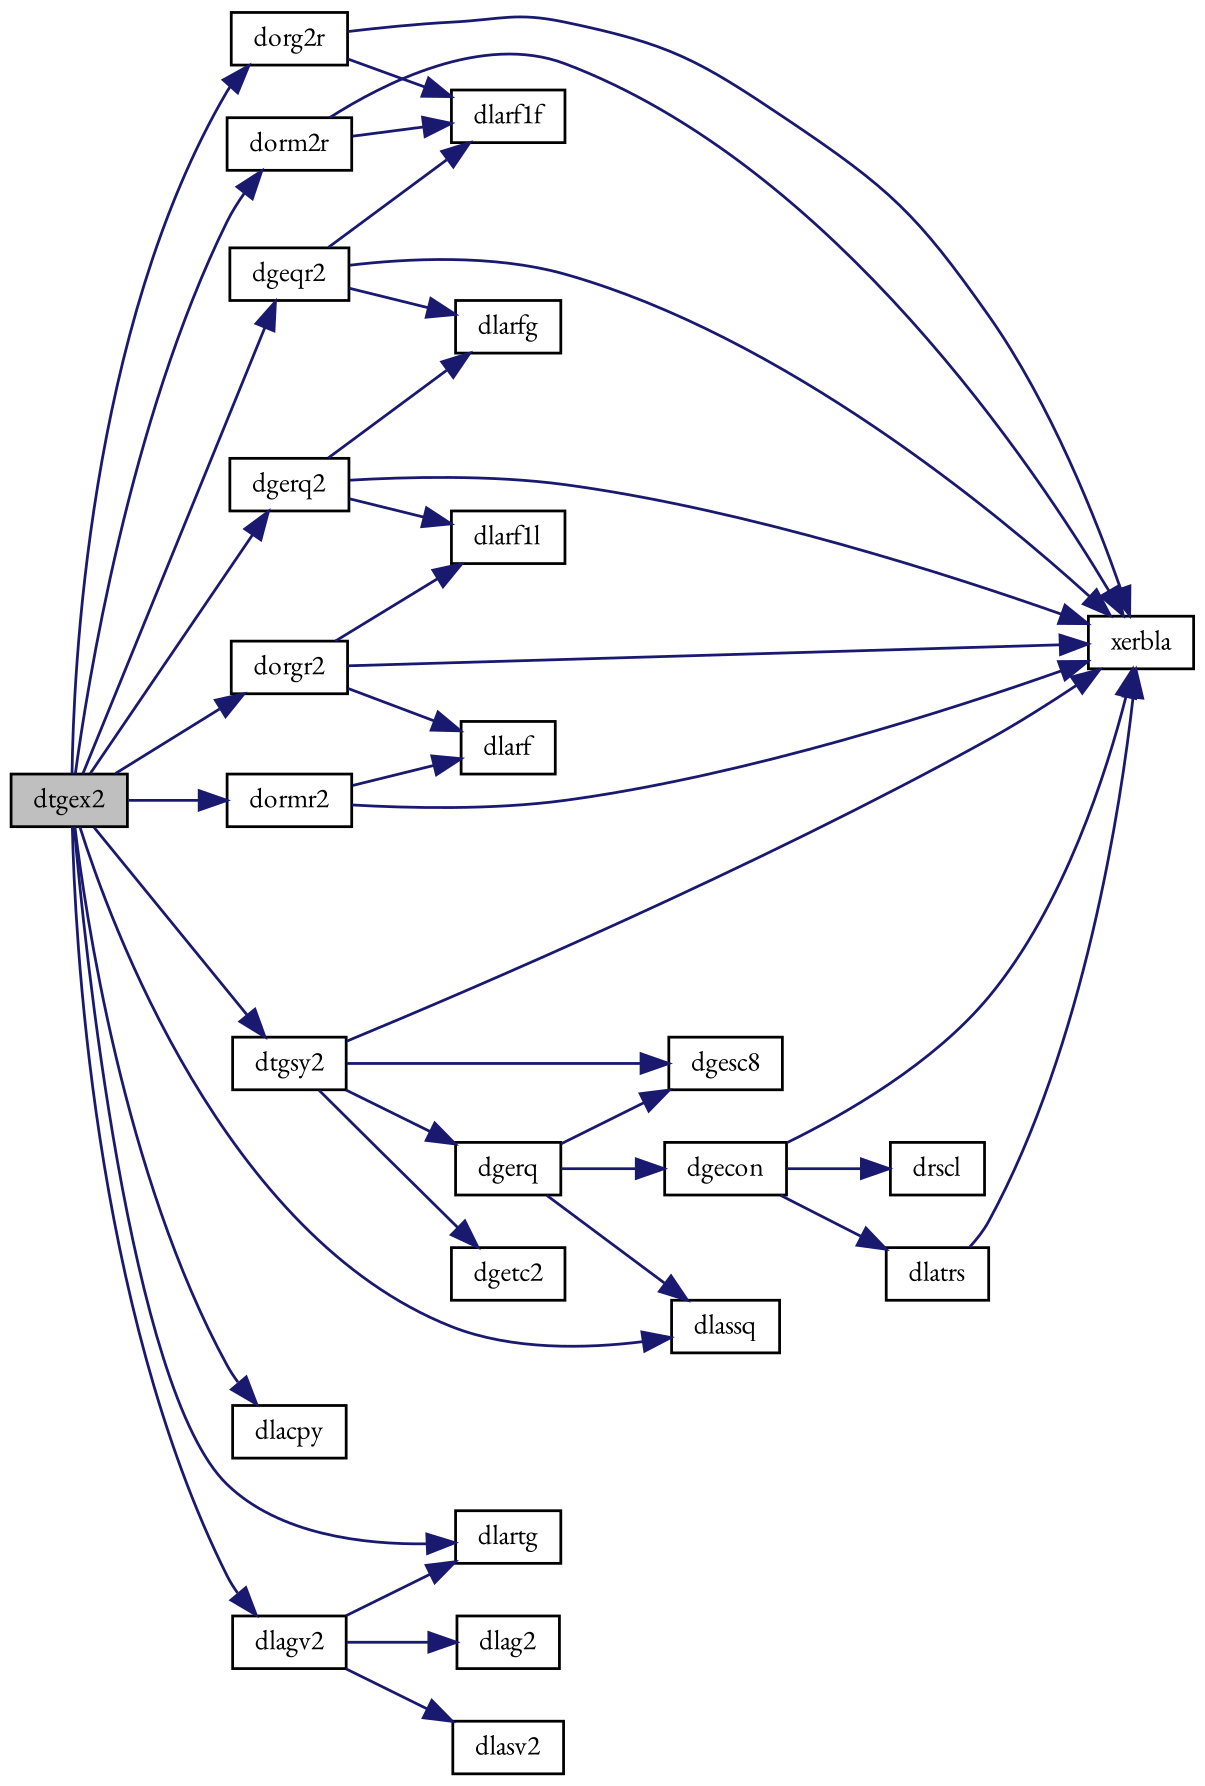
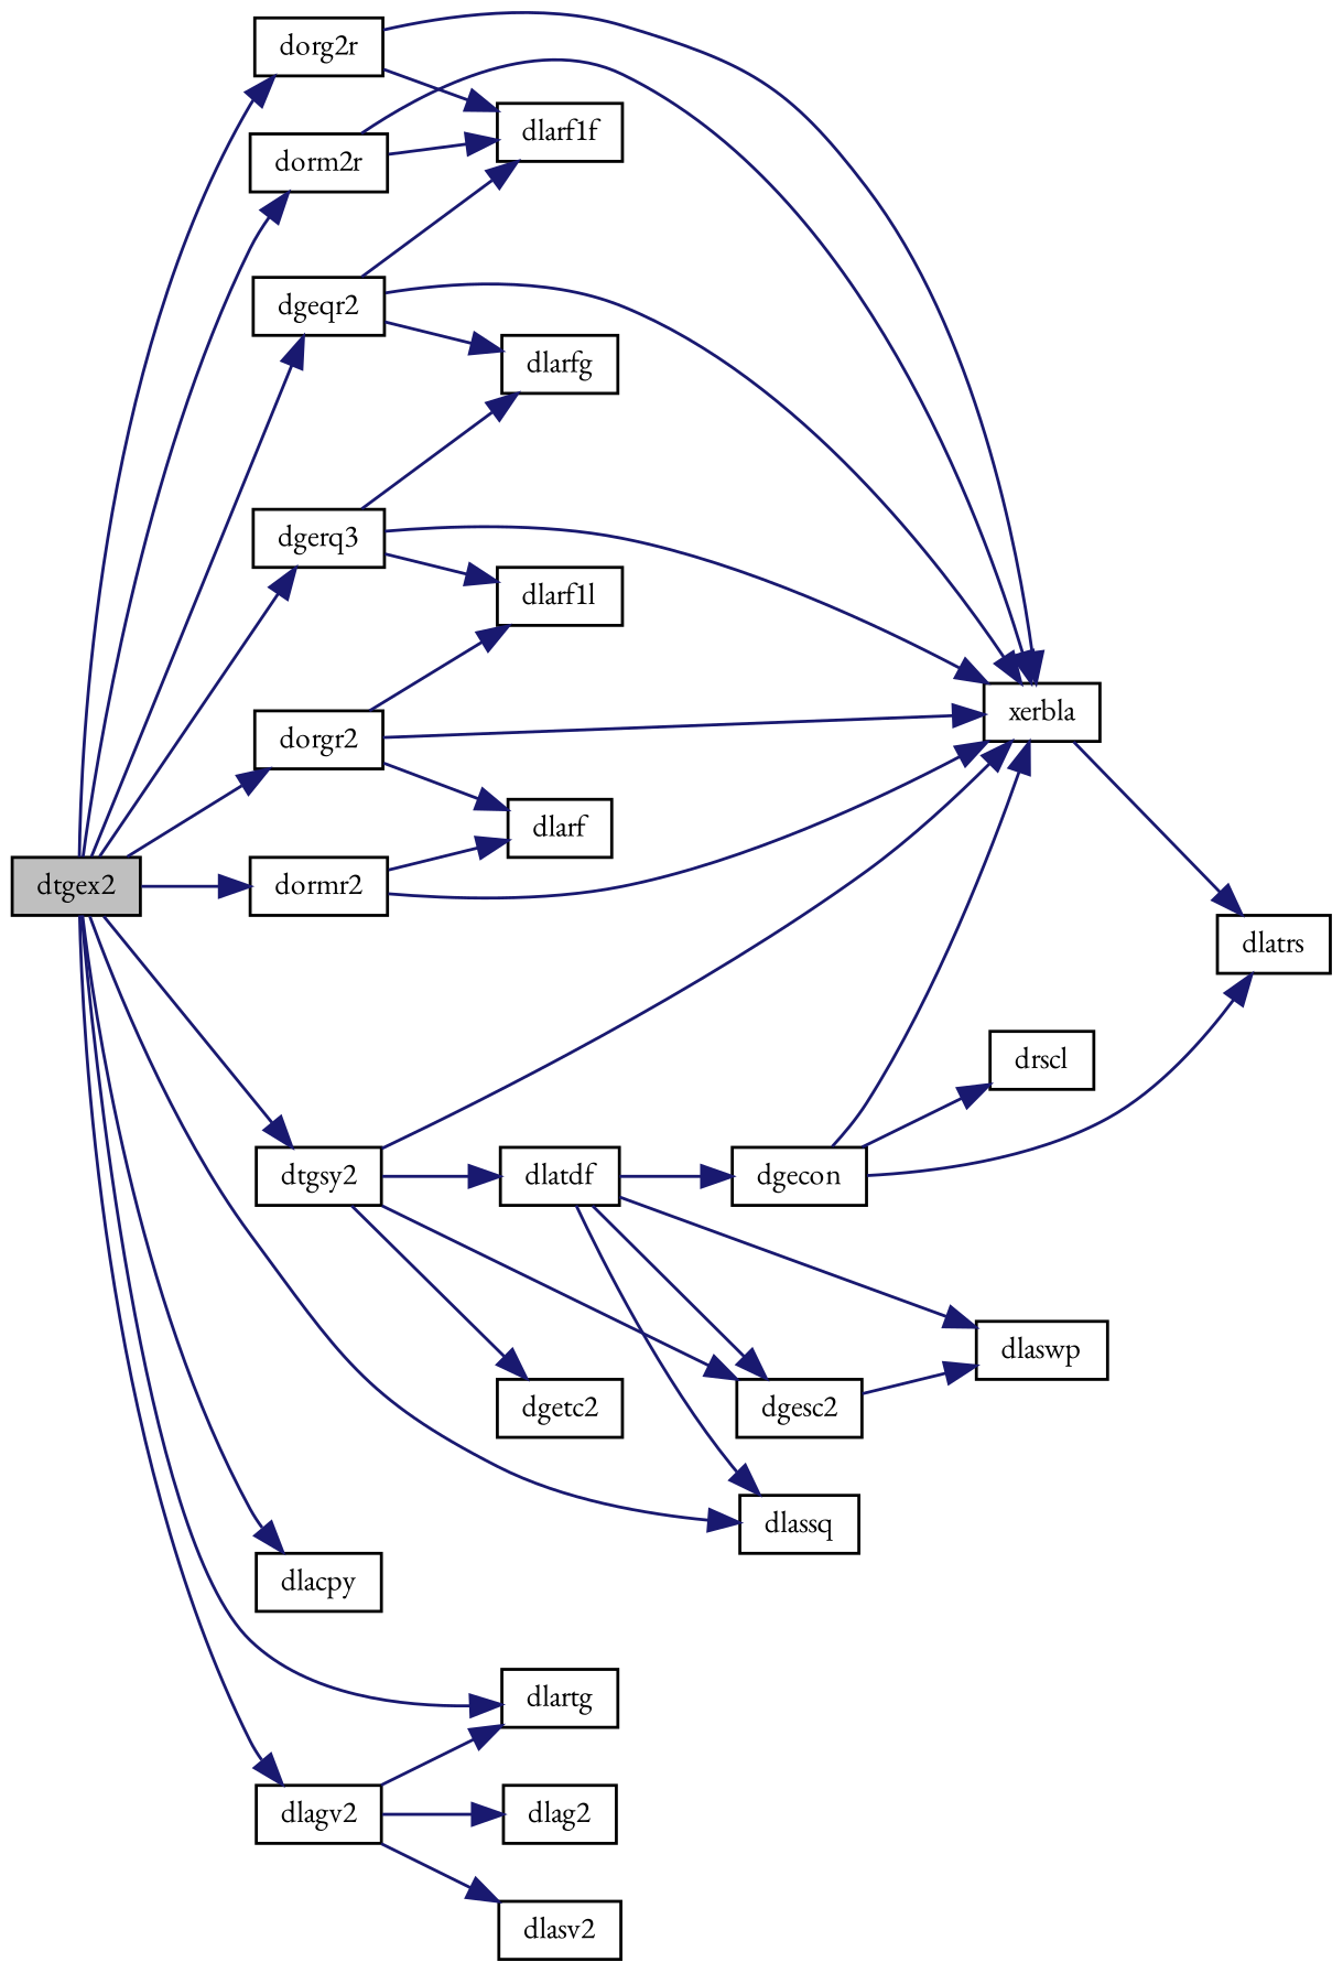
  digraph {
    fontname="EB Garamond"
    rankdir=LR
    node [color=black fillcolor=white fontname="EB Garamond" fontsize=10 shape=record style=filled]
    edge [color=midnightblue fontname="EB Garamond" fontsize=10 labelfontname=Helvetica labelfontsize=10 style=solid]
    n1 [fillcolor=grey75 fontcolor=black height=0.2 label=dtgex2 width=0.4]
    n2 [height=0.2 label=dgeqr2 width=0.4]
-   n3 [height=0.2 label=dgerq2 width=0.4]
+   n3 [height=0.2 label=dgerq3 width=0.4]
    n4 [height=0.2 label=dlacpy width=0.4]
    n5 [height=0.2 label=dlagv2 width=0.4]
    n6 [height=0.2 label=dlartg width=0.4]
    n7 [height=0.2 label=dlassq width=0.4]
    n8 [height=0.2 label=dorg2r width=0.4]
    n9 [height=0.2 label=dorgr2 width=0.4]
    n10 [height=0.2 label=dorm2r width=0.4]
    n11 [height=0.2 label=dormr2 width=0.4]
    n12 [height=0.2 label=dtgsy2 width=0.4]
    n13 [height=0.2 label=dlarf1f width=0.4]
    n14 [height=0.2 label=dlarfg width=0.4]
    n15 [height=0.2 label=xerbla width=0.4]
    n16 [height=0.2 label=dlarf1l width=0.4]
    n17 [height=0.2 label=dlag2 width=0.4]
    n18 [height=0.2 label=dlasv2 width=0.4]
    n19 [height=0.2 label=dlarf width=0.4]
-   n20 [height=0.2 label=dgesc8 width=0.4]
+   n20 [height=0.2 label=dgesc2 width=0.4]
    n21 [height=0.2 label=dgetc2 width=0.4]
-   n22 [height=0.2 label=dgerq width=0.4]
+   n22 [height=0.2 label=dlatdf width=0.4]
+   n23 [height=0.2 label=dlaswp width=0.4]
    n24 [height=0.2 label=dgecon width=0.4]
    n25 [height=0.2 label=dlatrs width=0.4]
    n26 [height=0.2 label=drscl width=0.4]
    n1 -> n2
    n1 -> n3
    n1 -> n4
    n1 -> n5
    n1 -> n6
    n1 -> n7
    n1 -> n8
    n1 -> n9
    n1 -> n10
    n1 -> n11
    n1 -> n12
    n2 -> n13
    n2 -> n14
    n2 -> n15
    n3 -> n14
    n3 -> n15
    n3 -> n16
    n5 -> n6
    n5 -> n17
    n5 -> n18
    n8 -> n13
    n8 -> n15
    n9 -> n15
    n9 -> n16
    n9 -> n19
    n10 -> n13
    n10 -> n15
    n11 -> n15
    n11 -> n19
    n12 -> n15
    n12 -> n20
    n12 -> n21
    n12 -> n22
+   n20 -> n23
    n22 -> n7
    n22 -> n20
+   n22 -> n23
    n22 -> n24
    n24 -> n15
    n24 -> n25
    n24 -> n26
-   n25 -> n15
+   n15 -> n25
  }
